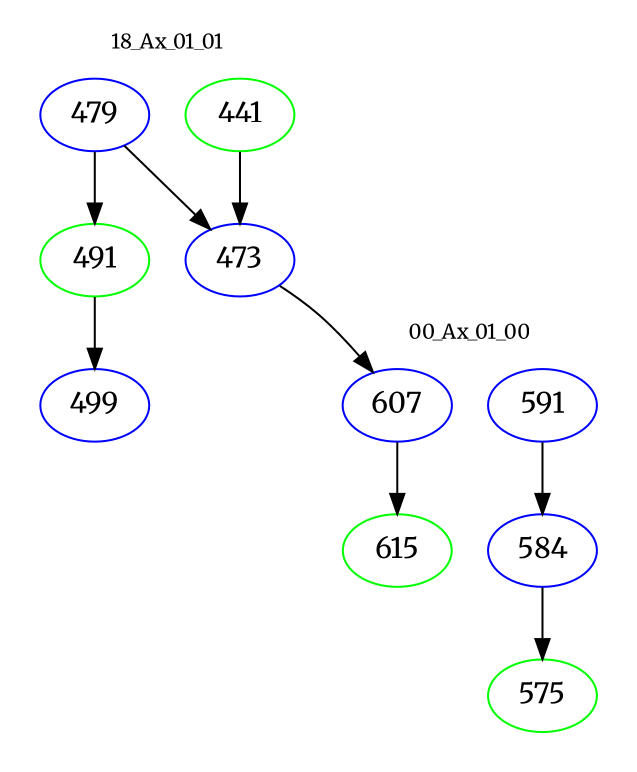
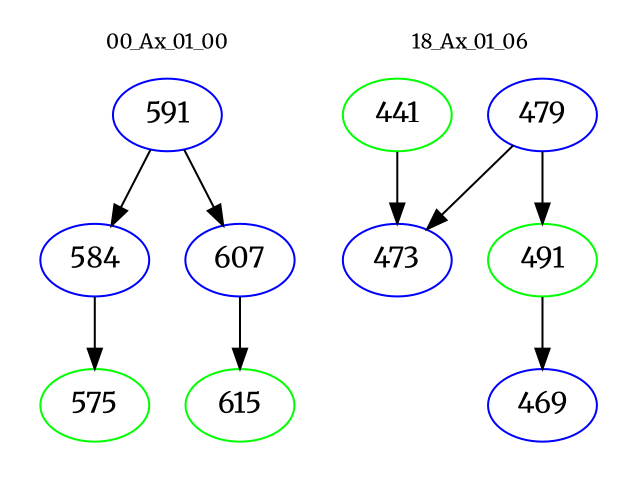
  digraph {
    fontname=Merriweather
    node [color=blue fontname=Merriweather]
    edge [color=black fontname=Merriweather]
    n1 [label=591]
    n2 [label=584]
    n3 [label=607]
    n4 [color=green label=575]
    n5 [color=green label=615]
    n6 [label=479]
    n7 [label=473]
    n8 [color=green label=491]
    n9 [color=green label=441]
-   n10 [label=499]
+   n10 [label=469]
    subgraph cluster_1 {
      color=white
      fontsize=10
      label="00_Ax_01_00"
      n1
      n2
      n3
      n4
      n5
    }
    subgraph cluster_2 {
      color=white
      fontsize=10
-     label="18_Ax_01_01"
+     label="18_Ax_01_06"
      n6
      n7
      n8
      n9
      n10
    }
    n1 -> n2
-   n7 -> n3
+   n1 -> n3
    n2 -> n4
    n3 -> n5
    n6 -> n7
    n6 -> n8
    n8 -> n10
    n9 -> n7
  }
